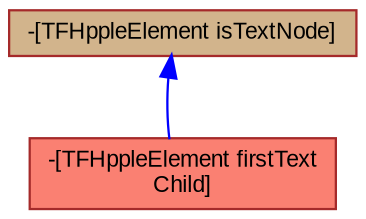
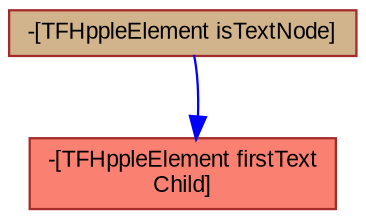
  digraph {
    rankdir=TB
    fontname="Liberation Sans"
    node [color=brown fontname="Liberation Sans" fontsize=10 shape=record style=filled]
    n1 [fillcolor=tan fontcolor=black height=0.2 label="-[TFHppleElement isTextNode]" width=0.4]
    n2 [fillcolor=salmon height=0.2 label="-[TFHppleElement firstText\lChild]" width=0.4]
-   n1 -> n2 [color=blue dir=back fontname="Liberation Sans" fontsize=10 labelfontname=Helvetica labelfontsize=10 style=solid]
+   n2 -> n1 [color=blue dir=back fontname="Liberation Sans" fontsize=10 labelfontname=Helvetica labelfontsize=10 style=solid]
  }
